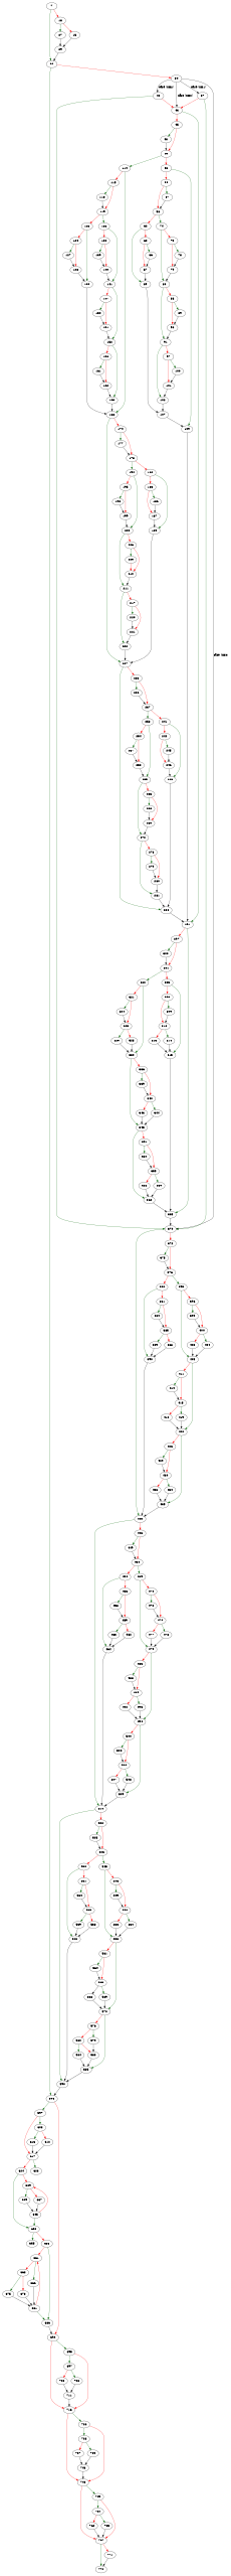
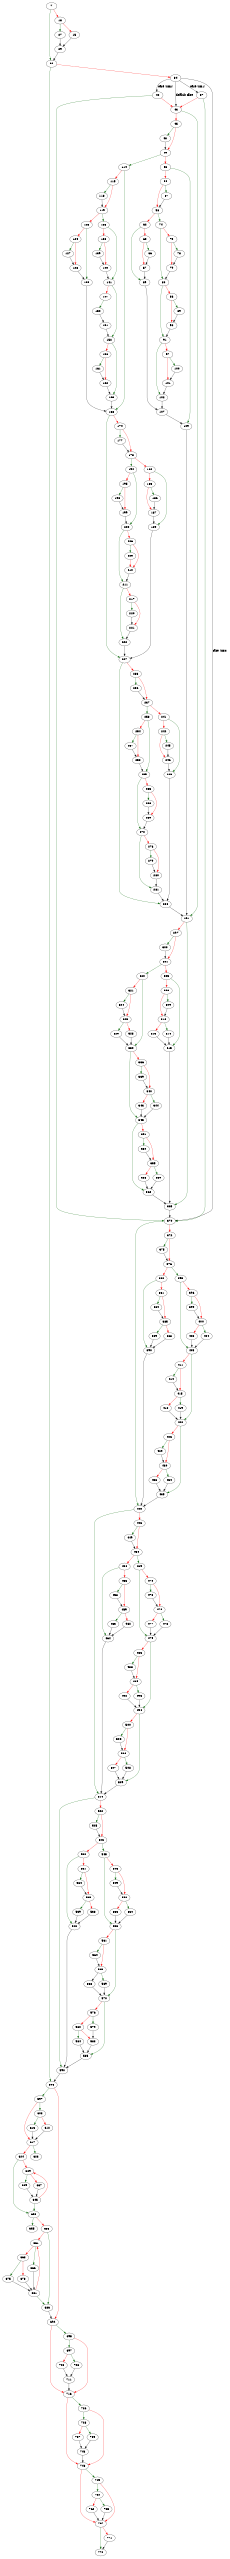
  strict digraph {
    edge [color=darkgreen cond=true]
    7 [entry=true]
    32
    18
    595
    34
    27
    n7 [label=15]
    597
    692
    370
    37
    40
    43
    29
    603
    617
    695
    716
    440
    372
    291
    45
    514
    446
    375
    376
    365
    297
    48
    49
    300
    301
    114
    53
    168
    115
    109
    54
    227
    174
    118
    119
    57
    58
    74
    62
    80
    75
    69
    63
    91
    86
    78
    79
    107
    66
    67
    102
    97
    89
    90
    100
    101
    286
    233
    177
    178
    135
    123
    141
    136
    130
    124
    152
    147
    139
    140
    127
    128
    163
    158
    150
    151
    161
    162
    236
    237
    194
    182
    200
    195
    189
    183
    211
    206
    198
    199
    186
    187
    222
    217
    209
    210
    220
    221
    253
    241
    259
    254
    248
    242
    270
    265
    257
    258
    245
    246
    281
    276
    268
    269
    279
    280
    320
    305
    330
    321
    315
    306
    345
    336
    324
    325
    309
    310
    314
    313
    360
    351
    339
    340
    329
    328
    354
    355
    344
    343
    359
    358
    590
    522
    449
    450
    395
    380
    405
    396
    390
    381
    420
    411
    399
    400
    384
    385
    389
    388
    435
    426
    414
    415
    404
    403
    429
    430
    419
    418
    434
    433
    525
    526
    469
    454
    479
    470
    464
    455
    494
    485
    473
    474
    458
    459
    463
    462
    509
    500
    488
    489
    478
    477
    503
    504
    493
    492
    508
    507
    545
    530
    555
    546
    540
    531
    570
    561
    549
    550
    534
    535
    539
    538
    585
    576
    564
    565
    554
    553
    579
    580
    569
    568
    583
    584
    615
    612
    623
    624
    697
    726
    748
    650
    629
    655
    656
    639
    637
    686
    661
    645
    666
    668
    681
    675
    673
    708
    706
    728
    749
    767
    711
    739
    737
    752
    772
    771
    743
    765
    762
    7 -> 32
    7 -> 18 [color=red cond=false]
    32 -> 595
    32 -> 34 [color=red cond=false]
    18 -> 27
    18 -> n7 [color=red cond=false]
    595 -> 597
    595 -> 692 [color=red cond=false]
    34 -> 370 [cond="case (x=0)" label="case (x=0)" color=""]
    34 -> 37 [cond="case (x=1)" label="case (x=1)" color=""]
    34 -> 40 [cond="case (x=2)" label="case (x=2)" color=""]
-   34 -> 43 [cond="default case" label="case (x=0)" color=""]
+   34 -> 43 [cond="default case" label="default case" color=""]
    27 -> 29 [color="" cond=""]
    n7 -> 29 [color="" cond=""]
    597 -> 603
    597 -> 617 [color=red cond=false]
    692 -> 695
    692 -> 716 [color=red cond=false]
    370 -> 440
    370 -> 372 [color=red cond=false]
    37 -> 370
    37 -> 43 [color=red cond=false]
    40 -> 370
    40 -> 43 [color=red cond=false]
    43 -> 291
    43 -> 45 [color=red cond=false]
    29 -> 32 [color="" cond=""]
    603 -> 615
    603 -> 612 [color=red cond=false]
    617 -> 623
    617 -> 624 [color=red cond=false]
    695 -> 716 [color=red cond=false]
    695 -> 697
    716 -> 726
    716 -> 748 [color=red cond=false]
    440 -> 514
    440 -> 446 [color=red cond=false]
    372 -> 375
    372 -> 376 [color=red cond=false]
    291 -> 365
    291 -> 297 [color=red cond=false]
    45 -> 48
    45 -> 49 [color=red cond=false]
    514 -> 590
    514 -> 522 [color=red cond=false]
    446 -> 449
    446 -> 450 [color=red cond=false]
    375 -> 376 [color="" cond=""]
    376 -> 395
    376 -> 380 [color=red cond=false]
    365 -> 370 [color="" cond=""]
    297 -> 300
    297 -> 301 [color=red cond=false]
    48 -> 49 [color="" cond=""]
    49 -> 114
    49 -> 53 [color=red cond=false]
    300 -> 301 [color="" cond=""]
    301 -> 320
    301 -> 305 [color=red cond=false]
    114 -> 168
    114 -> 115 [color=red cond=false]
    53 -> 109
    53 -> 54 [color=red cond=false]
    168 -> 227
    168 -> 174 [color=red cond=false]
    115 -> 118
    115 -> 119 [color=red cond=false]
    109 -> 291 [color="" cond=""]
    54 -> 57
    54 -> 58 [color=red cond=false]
    227 -> 286
    227 -> 233 [color=red cond=false]
    174 -> 177
    174 -> 178 [color=red cond=false]
    118 -> 119 [color="" cond=""]
    119 -> 135
    119 -> 123 [color=red cond=false]
    57 -> 58 [color="" cond=""]
    58 -> 74
    58 -> 62 [color=red cond=false]
    74 -> 80
    74 -> 75 [color=red cond=false]
    62 -> 69
    62 -> 63 [color=red cond=false]
    80 -> 91
    80 -> 86 [color=red cond=false]
    75 -> 78
    75 -> 79 [color=red cond=false]
    69 -> 107 [color="" cond=""]
    63 -> 66
    63 -> 67 [color=red cond=false]
    91 -> 102
    91 -> 97 [color=red cond=false]
    86 -> 89
    86 -> 90 [color=red cond=false]
    78 -> 79 [color="" cond=""]
    79 -> 80 [color="" cond=""]
    107 -> 109 [color="" cond=""]
    66 -> 67 [color="" cond=""]
    67 -> 69 [color="" cond=""]
    102 -> 107 [color="" cond=""]
    97 -> 100
    97 -> 101 [color=red cond=false]
    89 -> 90 [color="" cond=""]
    90 -> 91 [color="" cond=""]
    100 -> 101 [color="" cond=""]
    101 -> 102 [color="" cond=""]
    286 -> 291 [color="" cond=""]
    233 -> 236
    233 -> 237 [color=red cond=false]
    177 -> 178 [color="" cond=""]
    178 -> 194
    178 -> 182 [color=red cond=false]
    135 -> 141
    135 -> 136 [color=red cond=false]
    123 -> 130
    123 -> 124 [color=red cond=false]
    141 -> 152
    141 -> 147 [color=red cond=false]
    136 -> 139
    136 -> 140 [color=red cond=false]
    130 -> 168 [color="" cond=""]
    124 -> 127
    124 -> 128 [color=red cond=false]
    152 -> 163
    152 -> 158 [color=red cond=false]
    147 -> 150
-   147 -> 151 [color=red cond=false]
    139 -> 140 [color="" cond=""]
    140 -> 141 [color="" cond=""]
    127 -> 128 [color="" cond=""]
    128 -> 130 [color="" cond=""]
    163 -> 168 [color="" cond=""]
    158 -> 161
    158 -> 162 [color=red cond=false]
    150 -> 151 [color="" cond=""]
    151 -> 152 [color="" cond=""]
    161 -> 162 [color="" cond=""]
    162 -> 163 [color="" cond=""]
    236 -> 237 [color="" cond=""]
    237 -> 253
    237 -> 241 [color=red cond=false]
    194 -> 200
    194 -> 195 [color=red cond=false]
    182 -> 189
    182 -> 183 [color=red cond=false]
    200 -> 211
    200 -> 206 [color=red cond=false]
    195 -> 198
    195 -> 199 [color=red cond=false]
    189 -> 227 [color="" cond=""]
    183 -> 186
    183 -> 187 [color=red cond=false]
    211 -> 222
    211 -> 217 [color=red cond=false]
    206 -> 209
    206 -> 210 [color=red cond=false]
    198 -> 199 [color="" cond=""]
    199 -> 200 [color="" cond=""]
    186 -> 187 [color="" cond=""]
    187 -> 189 [color="" cond=""]
    222 -> 227 [color="" cond=""]
    217 -> 220
    217 -> 221 [color=red cond=false]
    209 -> 210 [color=red cond=""]
    210 -> 211 [color="" cond=""]
    220 -> 221 [color="" cond=""]
    221 -> 222 [color="" cond=""]
    253 -> 259
    253 -> 254 [color=red cond=false]
    241 -> 248
    241 -> 242 [color=red cond=false]
    259 -> 270
    259 -> 265 [color=red cond=false]
    254 -> 257
    254 -> 258 [color=red cond=false]
    248 -> 286 [color="" cond=""]
    242 -> 245
    242 -> 246 [color=red cond=false]
    270 -> 281
    270 -> 276 [color=red cond=false]
    265 -> 268
    265 -> 269 [color=red cond=false]
    257 -> 258 [color="" cond=""]
    258 -> 259 [color="" cond=""]
    245 -> 246 [color="" cond=""]
    246 -> 248 [color="" cond=""]
    281 -> 286 [color="" cond=""]
    276 -> 279
    276 -> 280 [color=red cond=false]
    268 -> 269 [color="" cond=""]
    269 -> 270 [color="" cond=""]
    279 -> 280 [color="" cond=""]
    280 -> 281 [color="" cond=""]
    320 -> 330
    320 -> 321 [color=red cond=false]
    305 -> 315
    305 -> 306 [color=red cond=false]
    330 -> 345
    330 -> 336 [color=red cond=false]
    321 -> 324
    321 -> 325 [color=red cond=false]
    315 -> 365 [color="" cond=""]
    306 -> 309
    306 -> 310 [color=red cond=false]
    345 -> 360
    345 -> 351 [color=red cond=false]
    336 -> 339
    336 -> 340 [color=red cond=false]
    324 -> 325 [color="" cond=""]
    325 -> 329
    325 -> 328 [color=red cond=false]
    309 -> 310 [color="" cond=""]
    310 -> 314
    310 -> 313 [color=red cond=false]
    314 -> 315 [color="" cond=""]
    313 -> 315 [color="" cond=""]
    360 -> 365 [color="" cond=""]
    351 -> 354
    351 -> 355 [color=red cond=false]
    339 -> 340 [color="" cond=""]
    340 -> 344
    340 -> 343 [color=red cond=false]
    329 -> 330 [color="" cond=""]
    328 -> 330 [color="" cond=""]
    354 -> 355 [color="" cond=""]
    355 -> 359
    355 -> 358 [color=red cond=false]
    344 -> 345 [color="" cond=""]
    343 -> 345 [color="" cond=""]
    359 -> 360 [color="" cond=""]
    358 -> 360 [color="" cond=""]
    590 -> 595 [color="" cond=""]
    522 -> 525
    522 -> 526 [color=red cond=false]
    449 -> 450 [color="" cond=""]
    450 -> 469
    450 -> 454 [color=red cond=false]
    395 -> 405
    395 -> 396 [color=red cond=false]
    380 -> 390
    380 -> 381 [color=red cond=false]
    405 -> 420
    405 -> 411 [color=red cond=false]
    396 -> 399
    396 -> 400 [color=red cond=false]
    390 -> 440 [color="" cond=""]
    381 -> 384
    381 -> 385 [color=red cond=false]
    420 -> 435
    420 -> 426 [color=red cond=false]
    411 -> 414
    411 -> 415 [color=red cond=false]
    399 -> 400 [color="" cond=""]
    400 -> 404
    400 -> 403 [color=red cond=false]
    384 -> 385 [color="" cond=""]
    385 -> 389
    385 -> 388 [color=red cond=false]
    389 -> 390 [color="" cond=""]
    388 -> 390 [color="" cond=""]
    435 -> 440 [color="" cond=""]
    426 -> 429
    426 -> 430 [color=red cond=false]
    414 -> 415 [color="" cond=""]
    415 -> 419
    415 -> 418 [color=red cond=false]
    404 -> 405 [color="" cond=""]
    403 -> 405 [color="" cond=""]
    429 -> 430 [color="" cond=""]
    430 -> 434
    430 -> 433 [color=red cond=false]
    419 -> 420 [color="" cond=""]
    418 -> 420 [color="" cond=""]
    434 -> 435 [color="" cond=""]
    433 -> 435 [color="" cond=""]
    525 -> 526 [color="" cond=""]
    526 -> 545
    526 -> 530 [color=red cond=false]
    469 -> 479
    469 -> 470 [color=red cond=false]
    454 -> 464
    454 -> 455 [color=red cond=false]
    479 -> 494
    479 -> 485 [color=red cond=false]
    470 -> 473
    470 -> 474 [color=red cond=false]
    464 -> 514 [color="" cond=""]
    455 -> 458
    455 -> 459 [color=red cond=false]
    494 -> 509
    494 -> 500 [color=red cond=false]
    485 -> 488
    485 -> 489 [color=red cond=false]
    473 -> 474 [color="" cond=""]
    474 -> 478
    474 -> 477 [color=red cond=false]
    458 -> 459 [color="" cond=""]
    459 -> 463
    459 -> 462 [color=red cond=false]
    463 -> 464 [color="" cond=""]
    462 -> 464 [color="" cond=""]
    509 -> 514 [color="" cond=""]
    500 -> 503
    500 -> 504 [color=red cond=false]
    488 -> 489 [color="" cond=""]
    489 -> 493
    489 -> 492 [color=red cond=false]
    478 -> 479 [color="" cond=""]
    477 -> 479 [color="" cond=""]
    503 -> 504 [color="" cond=""]
    504 -> 508
    504 -> 507 [color=red cond=false]
    493 -> 494 [color="" cond=""]
    492 -> 494 [color="" cond=""]
    508 -> 509 [color="" cond=""]
    507 -> 509 [color="" cond=""]
    545 -> 555
    545 -> 546 [color=red cond=false]
    530 -> 540
    530 -> 531 [color=red cond=false]
    555 -> 570
    555 -> 561 [color=red cond=false]
    546 -> 549
    546 -> 550 [color=red cond=false]
    540 -> 590 [color="" cond=""]
    531 -> 534
    531 -> 535 [color=red cond=false]
    570 -> 585
    570 -> 576 [color=red cond=false]
    561 -> 564
    561 -> 565 [color=red cond=false]
    549 -> 550 [color="" cond=""]
    550 -> 554
    550 -> 553 [color=red cond=false]
    534 -> 535 [color="" cond=""]
    535 -> 539
    535 -> 538 [color=red cond=false]
    539 -> 540 [color="" cond=""]
    538 -> 540 [color="" cond=""]
    585 -> 590 [color="" cond=""]
    576 -> 579
    576 -> 580 [color=red cond=false]
    564 -> 565 [color="" cond=""]
    565 -> 569
    565 -> 568 [color=black cond=false]
    554 -> 555 [color="" cond=""]
    553 -> 555 [color="" cond=""]
    579 -> 583 [color="" cond=""]
    580 -> 583 [color=red cond=false]
    580 -> 584
    569 -> 570 [color="" cond=""]
    568 -> 570 [color="" cond=""]
    583 -> 585 [color="" cond=""]
    584 -> 585 [color="" cond=""]
    615 -> 617 [color="" cond=""]
    612 -> 617 [color="" cond=""]
    624 -> 650
    624 -> 629 [color=red cond=false]
    697 -> 708
    697 -> 706 [color=red cond=false]
    726 -> 748 [color=red cond=false]
    726 -> 728
    748 -> 749
    748 -> 767 [color=red cond=false]
    650 -> 655
    650 -> 656 [color=red cond=false]
    629 -> 639
    629 -> 637 [color=red cond=false]
    656 -> 686
    656 -> 661 [color=red cond=false]
    639 -> 645 [color="" cond=""]
    637 -> 645 [color="" cond=""]
    686 -> 692 [color="" cond=""]
    661 -> 666
    661 -> 668 [color=red cond=false]
    645 -> 650
    645 -> 629 [color=red cond=false]
    666 -> 681 [color="" cond=""]
    668 -> 675
    668 -> 673 [color=red cond=false]
    681 -> 686
    681 -> 661 [color=red cond=false]
    675 -> 681 [color="" cond=""]
    673 -> 681 [color="" cond=""]
    708 -> 711 [color="" cond=""]
    706 -> 711 [color="" cond=""]
    728 -> 739
    728 -> 737 [color=red cond=false]
    749 -> 767 [color=red cond=false]
    749 -> 752
    767 -> 772
    767 -> 771 [color=red cond=false]
    711 -> 716 [color="" cond=""]
    739 -> 743 [color="" cond=""]
    737 -> 743 [color="" cond=""]
    752 -> 765
    752 -> 762 [color=red cond=false]
    771 -> 772 [color="" cond=""]
    743 -> 748 [color="" cond=""]
    765 -> 767 [color="" cond=""]
    762 -> 767 [color="" cond=""]
  }
